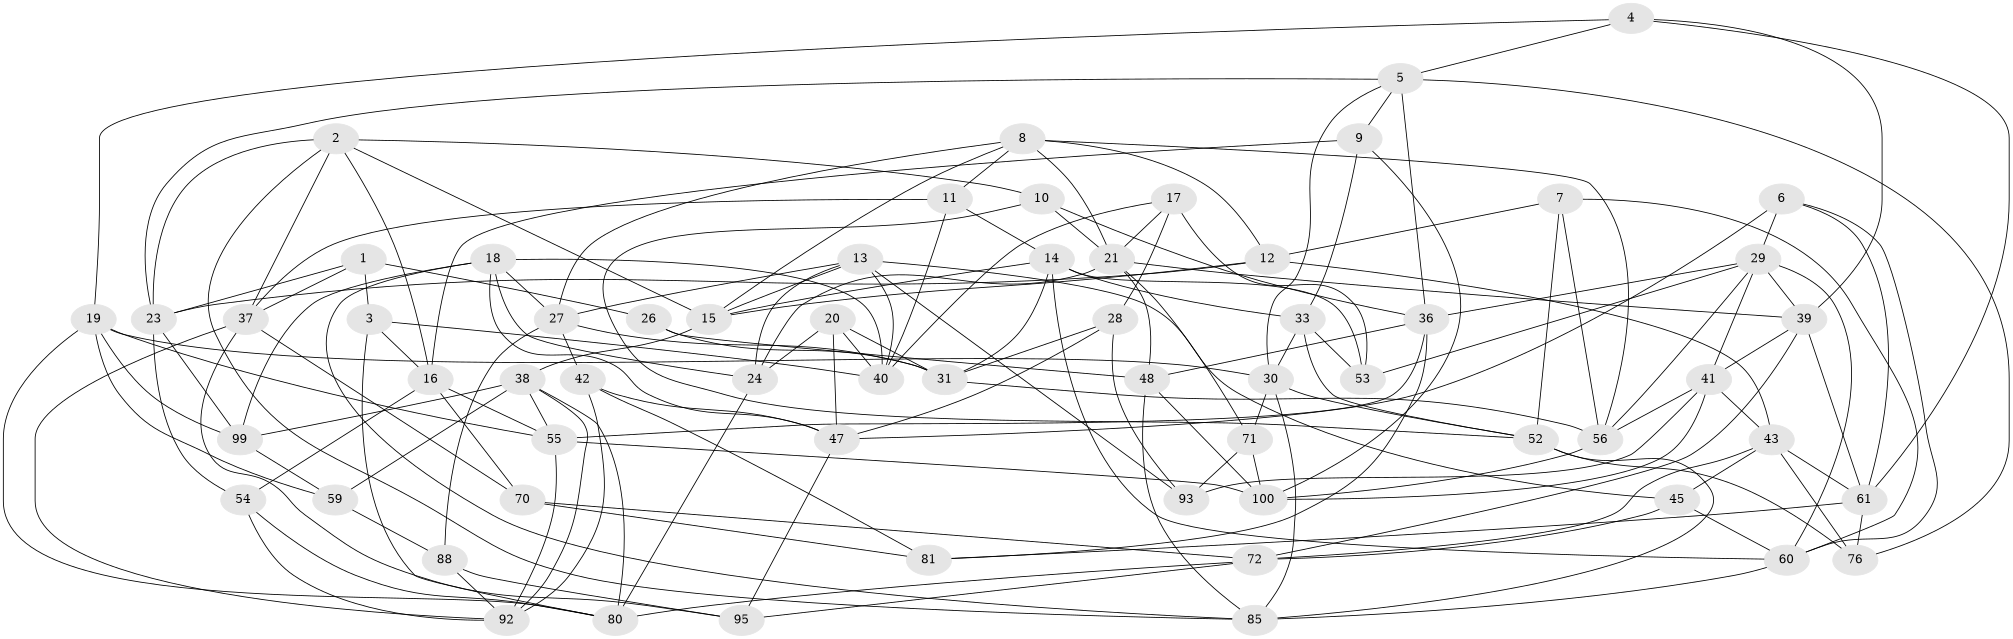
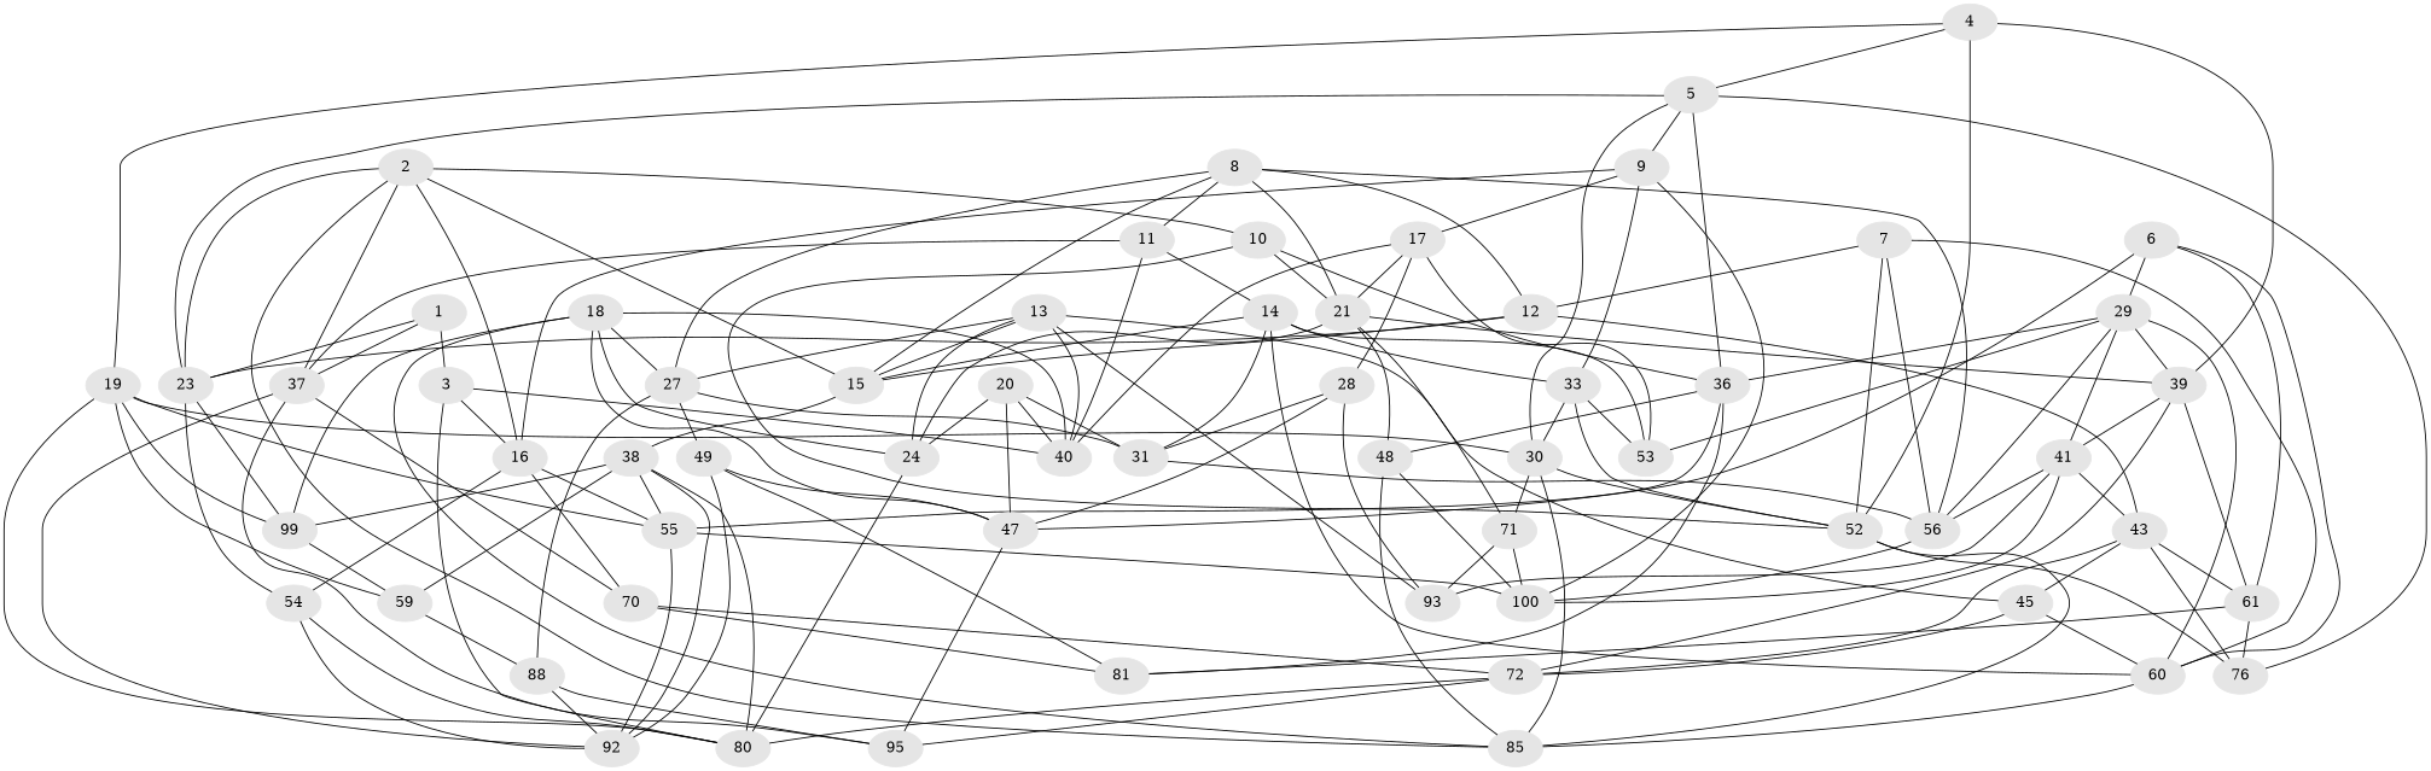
  graph {
    node [color=gray90 style=filled]
    1
    3
    23 [super="+30"]
-   26
    37 [super="+62"]
    16 [super="+87"]
    40 [super="+79"]
    80 [super="+83"]
    54
    99
    48 [super="+64"]
    31 [super="+65"]
    70
    92 [super="+97"]
    95
    2 [super="+84"]
    10
    15 [super="+75"]
    85 [super="+89"]
    36 [super="+78"]
    52 [super="+86"]
    21 [super="+22"]
    38 [super="+50"]
    55 [super="+63"]
    5 [super="+73"]
    9 [super="+44"]
    n27 [label=30 super="+66"]
    76
    4
    19 [super="+49"]
    39 [super="+46"]
    61 [super="+77"]
    59
    41 [super="+91"]
    72 [super="+74"]
    81
    17 [super="+96"]
    33 [super="+57"]
    100 [super="+101"]
    71
    29 [super="+32"]
    60 [super="+90"]
    56 [super="+82"]
    53
    6
    47 [super="+68"]
    12 [super="+58"]
    43 [super="+98"]
    7
    8 [super="+35"]
    11
    27 [super="+67"]
    14 [super="+25"]
    24 [super="+69"]
-   42
+   42 [label=49]
    88
    28
    45
    13 [super="+94"]
    93
    18 [super="+51"]
    20
    1 -- 3
    1 -- 23
-   1 -- 26
    1 -- 37
    3 -- 16
    3 -- 40
    3 -- 80
    23 -- 54
    23 -- 99
-   26 -- 48 [weight=2]
-   26 -- 31
    37 -- 70
    37 -- 92
    37 -- 95
    16 -- 54
    16 -- 70
    16 -- 55
    54 -- 80
    54 -- 92
    99 -- 59
    48 -- 85
    48 -- 100
    31 -- 56
    70 -- 72
    70 -- 81
    2 -- 23
    2 -- 37
    2 -- 16
    2 -- 10
    2 -- 15
    2 -- 85
    10 -- 36
    10 -- 52
    10 -- 21
    15 -- 38
    36 -- 48
    36 -- 55
    36 -- 81
    52 -- 85
    52 -- 76
    21 -- 48
    21 -- 39
    21 -- 71
    21 -- 24
    38 -- 80
    38 -- 99
    38 -- 92
    38 -- 55
    38 -- 59
    55 -- 92
    55 -- 100
    5 -- 23
    5 -- 36
    5 -- 9
    5 -- n27
    5 -- 76
    9 -- 16
+   9 -- 17 [weight=2]
    9 -- 33
    9 -- 100
    n27 -- 85
    n27 -- 52
    n27 -- 71
    4 -- 5
    4 -- 19
    4 -- 39
-   4 -- 61
+   4 -- 52
    19 -- 80
    19 -- 99
    19 -- 55
    19 -- n27
    19 -- 59
    39 -- 61
    39 -- 41
    39 -- 72
    61 -- 76
    61 -- 81
    59 -- 88
    41 -- 100
    41 -- 56
    41 -- 43
    41 -- 93
    72 -- 80
    72 -- 95
    17 -- 40
    17 -- 21
    17 -- 53
    17 -- 28
    33 -- 52
    33 -- n27
    33 -- 53
    71 -- 100
    71 -- 93
    29 -- 36
    29 -- 39
    29 -- 41
    29 -- 60
    29 -- 56
    29 -- 53
    60 -- 85
    56 -- 100
    6 -- 61
    6 -- 29
    6 -- 60
    6 -- 47
    47 -- 95
    12 -- 23
    12 -- 15
    12 -- 43
    43 -- 76
    43 -- 61
    43 -- 72
    43 -- 45
    7 -- 52
    7 -- 60
    7 -- 56
    7 -- 12
    8 -- 15
    8 -- 21
    8 -- 56
    8 -- 12
    8 -- 11
    8 -- 27
    11 -- 37
    11 -- 40
    11 -- 14
    27 -- 31
    27 -- 42
    27 -- 88
    14 -- 31
    14 -- 15
    14 -- 33
    14 -- 60
    14 -- 53
    24 -- 80
    42 -- 92
    42 -- 81
    42 -- 47
    88 -- 92
    88 -- 95
    28 -- 31
    28 -- 47
    28 -- 93
    45 -- 72
    45 -- 60
    13 -- 40
    13 -- 15
    13 -- 27
    13 -- 24
    13 -- 45
    13 -- 93
    18 -- 40
    18 -- 99
    18 -- 85
    18 -- 47
    18 -- 27
    18 -- 24
    20 -- 40
    20 -- 31
    20 -- 47
    20 -- 24
  }
